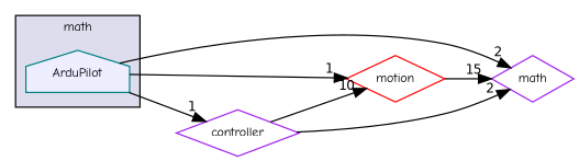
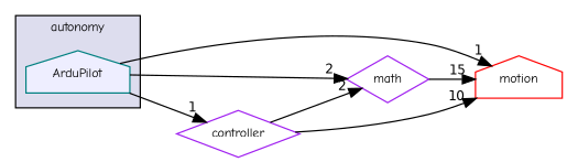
  digraph {
    compound=true
    fontname="Comic Neue"
    rankdir=LR
    node [color=purple fillcolor=white fontname="Comic Neue" fontsize=10 shape=house style=filled]
    edge [fontname="Comic Neue" headlabel=1 labeldistance=1.5 labelfontname=Helvetica labelfontsize=10]
    n1 [color=teal fillcolor="#eeeeff" label=ArduPilot pencolor=black]
-   n2 [color=red label=motion shape=diamond]
+   n2 [color=red label=motion]
    n3 [label=math shape=diamond fillcolor="" style=""]
    n4 [label=controller shape=diamond]
    subgraph cluster_1 {
      bgcolor="#ddddee"
      fontsize=10
-     label=math
+     label=autonomy
      pencolor=black
      n1
    }
    n1 -> n2
    n1 -> n3 [headlabel=2]
    n1 -> n4
-   n2 -> n3 [headlabel=15]
+   n3 -> n2 [headlabel=15]
    n4 -> n2 [headlabel=10]
    n4 -> n3 [headlabel=2]
  }
